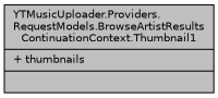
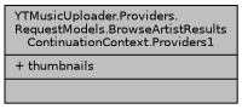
  digraph {
-   n1 [color=black fillcolor=grey75 fontcolor=black fontname=Helvetica fontsize=10 height=0.2 label="{YTMusicUploader.Providers.\lRequestModels.BrowseArtistResults\lContinuationContext.Thumbnail1\n|+ thumbnails\l|}" shape=record style=filled width=0.4]
+   n1 [color=black fillcolor=grey75 fontcolor=black fontname=Helvetica fontsize=10 height=0.2 label="{YTMusicUploader.Providers.\lRequestModels.BrowseArtistResults\lContinuationContext.Providers1\n|+ thumbnails\l|}" shape=record style=filled width=0.4]
  }
